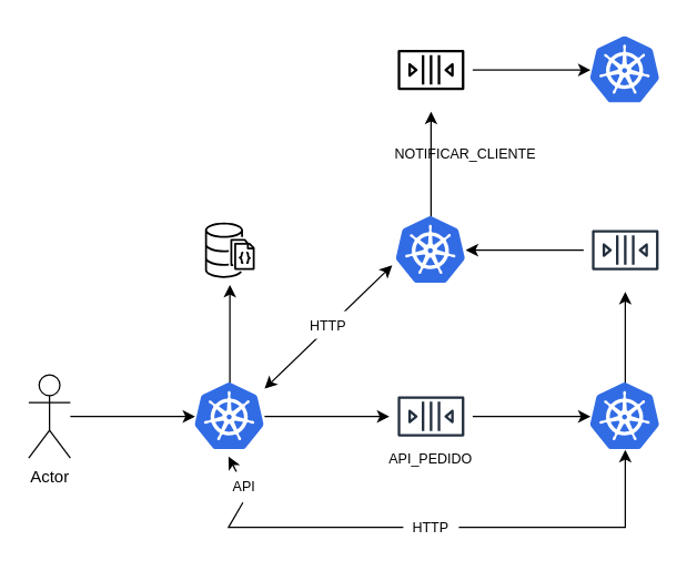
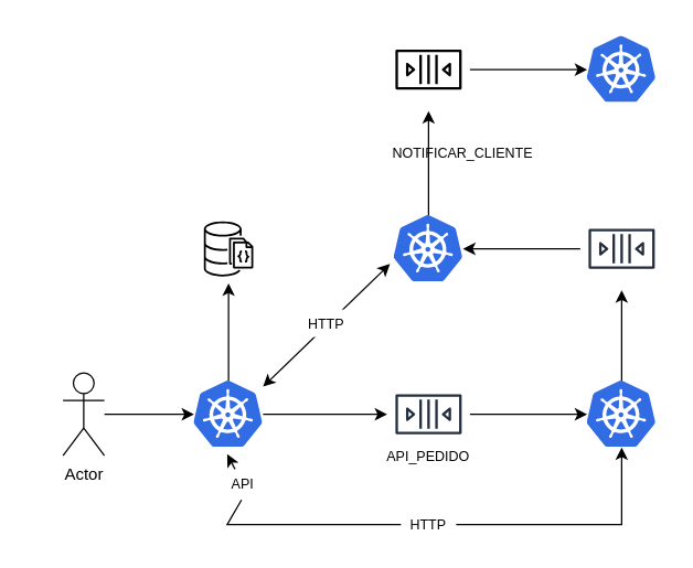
  <mxCell id="0" />
  <mxCell id="1" parent="0" />
  <mxCell id="2" value="" style="sketch=0;outlineConnect=0;fontColor=#232F3E;gradientColor=none;strokeColor=#232F3E;fillColor=none;dashed=0;verticalLabelPosition=bottom;verticalAlign=top;align=center;html=1;fontSize=12;fontStyle=0;shape=mxgraph.aws4.resourceIcon;resIcon=mxgraph.aws4.queue;aspect=fixed;flipH=0;flipV=0;spacing=0;strokeWidth=1;" vertex="1" parent="1"><mxGeometry x="420" y="150" width="60" height="60" as="geometry" /></mxCell>
  <mxCell id="3" style="edgeStyle=orthogonalEdgeStyle;rounded=0;orthogonalLoop=1;jettySize=auto;html=1;" edge="1" parent="1" source="4" target="7"><mxGeometry relative="1" as="geometry" /></mxCell>
- <mxCell id="4" value="Actor" style="shape=umlActor;verticalLabelPosition=bottom;verticalAlign=top;html=1;outlineConnect=0;" vertex="1" parent="1"><mxGeometry x="20" y="270" width="30" height="60" as="geometry" /></mxCell>
+ <mxCell id="4" value="Actor" style="shape=umlActor;verticalLabelPosition=bottom;verticalAlign=top;html=1;outlineConnect=0;" vertex="1" parent="1"><mxGeometry x="45" y="270" width="30" height="60" as="geometry" /></mxCell>
  <mxCell id="5" value="" style="edgeStyle=orthogonalEdgeStyle;rounded=0;orthogonalLoop=1;jettySize=auto;html=1;" edge="1" parent="1" source="7" target="9"><mxGeometry relative="1" as="geometry" /></mxCell>
  <mxCell id="6" value="" style="edgeStyle=orthogonalEdgeStyle;rounded=0;orthogonalLoop=1;jettySize=auto;html=1;fontColor=#232F3E;" edge="1" parent="1" source="7" target="17"><mxGeometry relative="1" as="geometry" /></mxCell>
  <mxCell id="7" value="" style="sketch=0;aspect=fixed;html=1;points=[];align=center;image;fontSize=12;image=img/lib/mscae/Kubernetes.svg;" vertex="1" parent="1"><mxGeometry x="140" y="276" width="50" height="48" as="geometry" /></mxCell>
  <mxCell id="8" value="" style="edgeStyle=orthogonalEdgeStyle;rounded=0;orthogonalLoop=1;jettySize=auto;html=1;" edge="1" parent="1" source="9" target="11"><mxGeometry relative="1" as="geometry" /></mxCell>
  <mxCell id="9" value="" style="sketch=0;outlineConnect=0;fontColor=#232F3E;gradientColor=none;strokeColor=#232F3E;fillColor=none;dashed=0;verticalLabelPosition=bottom;verticalAlign=top;align=center;html=1;fontSize=12;fontStyle=0;aspect=fixed;shape=mxgraph.aws4.resourceIcon;resIcon=mxgraph.aws4.queue;" vertex="1" parent="1"><mxGeometry x="280" y="270" width="60" height="60" as="geometry" /></mxCell>
  <mxCell id="10" value="" style="edgeStyle=orthogonalEdgeStyle;rounded=0;orthogonalLoop=1;jettySize=auto;html=1;fontColor=#232F3E;" edge="1" parent="1" source="11" target="2"><mxGeometry relative="1" as="geometry" /></mxCell>
  <mxCell id="11" value="" style="sketch=0;aspect=fixed;html=1;points=[];align=center;image;fontSize=12;image=img/lib/mscae/Kubernetes.svg;fillColor=#FFFFFF;" vertex="1" parent="1"><mxGeometry x="425" y="276" width="50" height="48" as="geometry" /></mxCell>
  <mxCell id="12" value="" style="endArrow=classic;startArrow=none;html=1;rounded=0;entryX=0.48;entryY=1.104;entryDx=0;entryDy=0;entryPerimeter=0;" edge="1" parent="1" source="13" target="7"><mxGeometry width="50" height="50" relative="1" as="geometry"><mxPoint x="160" y="460" as="sourcePoint" /><mxPoint x="210" y="410" as="targetPoint" /><Array as="points" /></mxGeometry></mxCell>
  <mxCell id="13" value="&lt;font style=&quot;font-size: 10px&quot;&gt;API&lt;/font&gt;" style="text;html=1;align=center;verticalAlign=middle;resizable=0;points=[];autosize=1;strokeColor=none;fillColor=#FFFFFF;" vertex="1" parent="1"><mxGeometry x="160" y="340" width="30" height="20" as="geometry" /></mxCell>
  <mxCell id="14" value="" style="endArrow=none;startArrow=classic;html=1;rounded=0;entryX=0.48;entryY=1.104;entryDx=0;entryDy=0;entryPerimeter=0;" edge="1" parent="1" source="11" target="13"><mxGeometry width="50" height="50" relative="1" as="geometry"><mxPoint x="415" y="324" as="sourcePoint" /><mxPoint x="164" y="328.992" as="targetPoint" /><Array as="points"><mxPoint x="450" y="380" /><mxPoint x="164" y="380" /></Array></mxGeometry></mxCell>
  <mxCell id="15" value="&lt;font style=&quot;font-size: 10px&quot;&gt;HTTP&lt;/font&gt;" style="text;html=1;strokeColor=none;fillColor=#FFFFFF;align=center;verticalAlign=middle;whiteSpace=wrap;rounded=0;shadow=0;" vertex="1" parent="1"><mxGeometry x="290" y="370" width="40" height="20" as="geometry" /></mxCell>
  <mxCell id="16" value="" style="edgeStyle=orthogonalEdgeStyle;rounded=0;orthogonalLoop=1;jettySize=auto;html=1;fontColor=#232F3E;" edge="1" parent="1" source="2" target="19"><mxGeometry relative="1" as="geometry" /></mxCell>
  <mxCell id="17" value="" style="sketch=0;points=[[0,0,0],[0.25,0,0],[0.5,0,0],[0.75,0,0],[1,0,0],[0,1,0],[0.25,1,0],[0.5,1,0],[0.75,1,0],[1,1,0],[0,0.25,0],[0,0.5,0],[0,0.75,0],[1,0.25,0],[1,0.5,0],[1,0.75,0]];outlineConnect=0;fontColor=#232F3E;gradientDirection=north;fillColor=none;strokeColor=none;dashed=0;verticalLabelPosition=bottom;verticalAlign=top;align=center;html=1;fontSize=12;fontStyle=0;aspect=fixed;shape=mxgraph.aws4.resourceIcon;resIcon=mxgraph.aws4.documentdb_with_mongodb_compatibility;shadow=0;" vertex="1" parent="1"><mxGeometry x="140" y="155" width="50" height="50" as="geometry" /></mxCell>
  <mxCell id="18" value="" style="edgeStyle=orthogonalEdgeStyle;rounded=0;orthogonalLoop=1;jettySize=auto;html=1;fontColor=#232F3E;" edge="1" parent="1" source="19" target="21"><mxGeometry relative="1" as="geometry" /></mxCell>
  <mxCell id="19" value="" style="sketch=0;aspect=fixed;html=1;points=[];align=center;image;fontSize=12;image=img/lib/mscae/Kubernetes.svg;" vertex="1" parent="1"><mxGeometry x="285" y="156" width="50" height="48" as="geometry" /></mxCell>
  <mxCell id="20" style="edgeStyle=orthogonalEdgeStyle;rounded=0;orthogonalLoop=1;jettySize=auto;html=1;fontColor=#232F3E;" edge="1" parent="1" source="21" target="24"><mxGeometry relative="1" as="geometry" /></mxCell>
  <mxCell id="21" value="" style="sketch=0;outlineConnect=0;fontColor=#232F3E;gradientColor=none;strokeColor=none;fillColor=none;dashed=0;verticalLabelPosition=bottom;verticalAlign=top;align=center;html=1;fontSize=12;fontStyle=0;aspect=fixed;shape=mxgraph.aws4.resourceIcon;resIcon=mxgraph.aws4.queue;" vertex="1" parent="1"><mxGeometry x="280" y="20" width="60" height="60" as="geometry" /></mxCell>
  <mxCell id="22" value="&lt;font style=&quot;font-size: 10px&quot;&gt;API_PEDIDO&lt;/font&gt;" style="text;html=1;strokeColor=none;fillColor=#FFFFFF;align=center;verticalAlign=middle;whiteSpace=wrap;rounded=0;shadow=0;" vertex="1" parent="1"><mxGeometry x="290" y="320" width="40" height="20" as="geometry" /></mxCell>
  <mxCell id="23" value="&lt;font style=&quot;font-size: 10px&quot;&gt;NOTIFICAR_CLIENTE&lt;/font&gt;" style="text;html=1;strokeColor=none;fillColor=#FFFFFF;align=center;verticalAlign=middle;whiteSpace=wrap;rounded=0;shadow=0;" vertex="1" parent="1"><mxGeometry x="315" y="100" width="40" height="20" as="geometry" /></mxCell>
  <mxCell id="24" value="" style="sketch=0;aspect=fixed;html=1;points=[];align=center;image;fontSize=12;image=img/lib/mscae/Kubernetes.svg;fillColor=#FFFFFF;" vertex="1" parent="1"><mxGeometry x="425" y="26" width="50" height="48" as="geometry" /></mxCell>
  <mxCell id="25" value="" style="endArrow=classic;startArrow=classic;html=1;fontColor=#232F3E;entryX=-0.06;entryY=0.729;entryDx=0;entryDy=0;entryPerimeter=0;" edge="1" parent="1" target="19"><mxGeometry width="50" height="50" relative="1" as="geometry"><mxPoint x="190" y="280" as="sourcePoint" /><mxPoint x="240" y="230" as="targetPoint" /></mxGeometry></mxCell>
  <mxCell id="26" value="&lt;font style=&quot;font-size: 10px&quot;&gt;HTTP&lt;/font&gt;" style="text;html=1;strokeColor=none;fillColor=#FFFFFF;align=center;verticalAlign=middle;whiteSpace=wrap;rounded=0;shadow=0;" vertex="1" parent="1"><mxGeometry x="216" y="224" width="40" height="20" as="geometry" /></mxCell>
